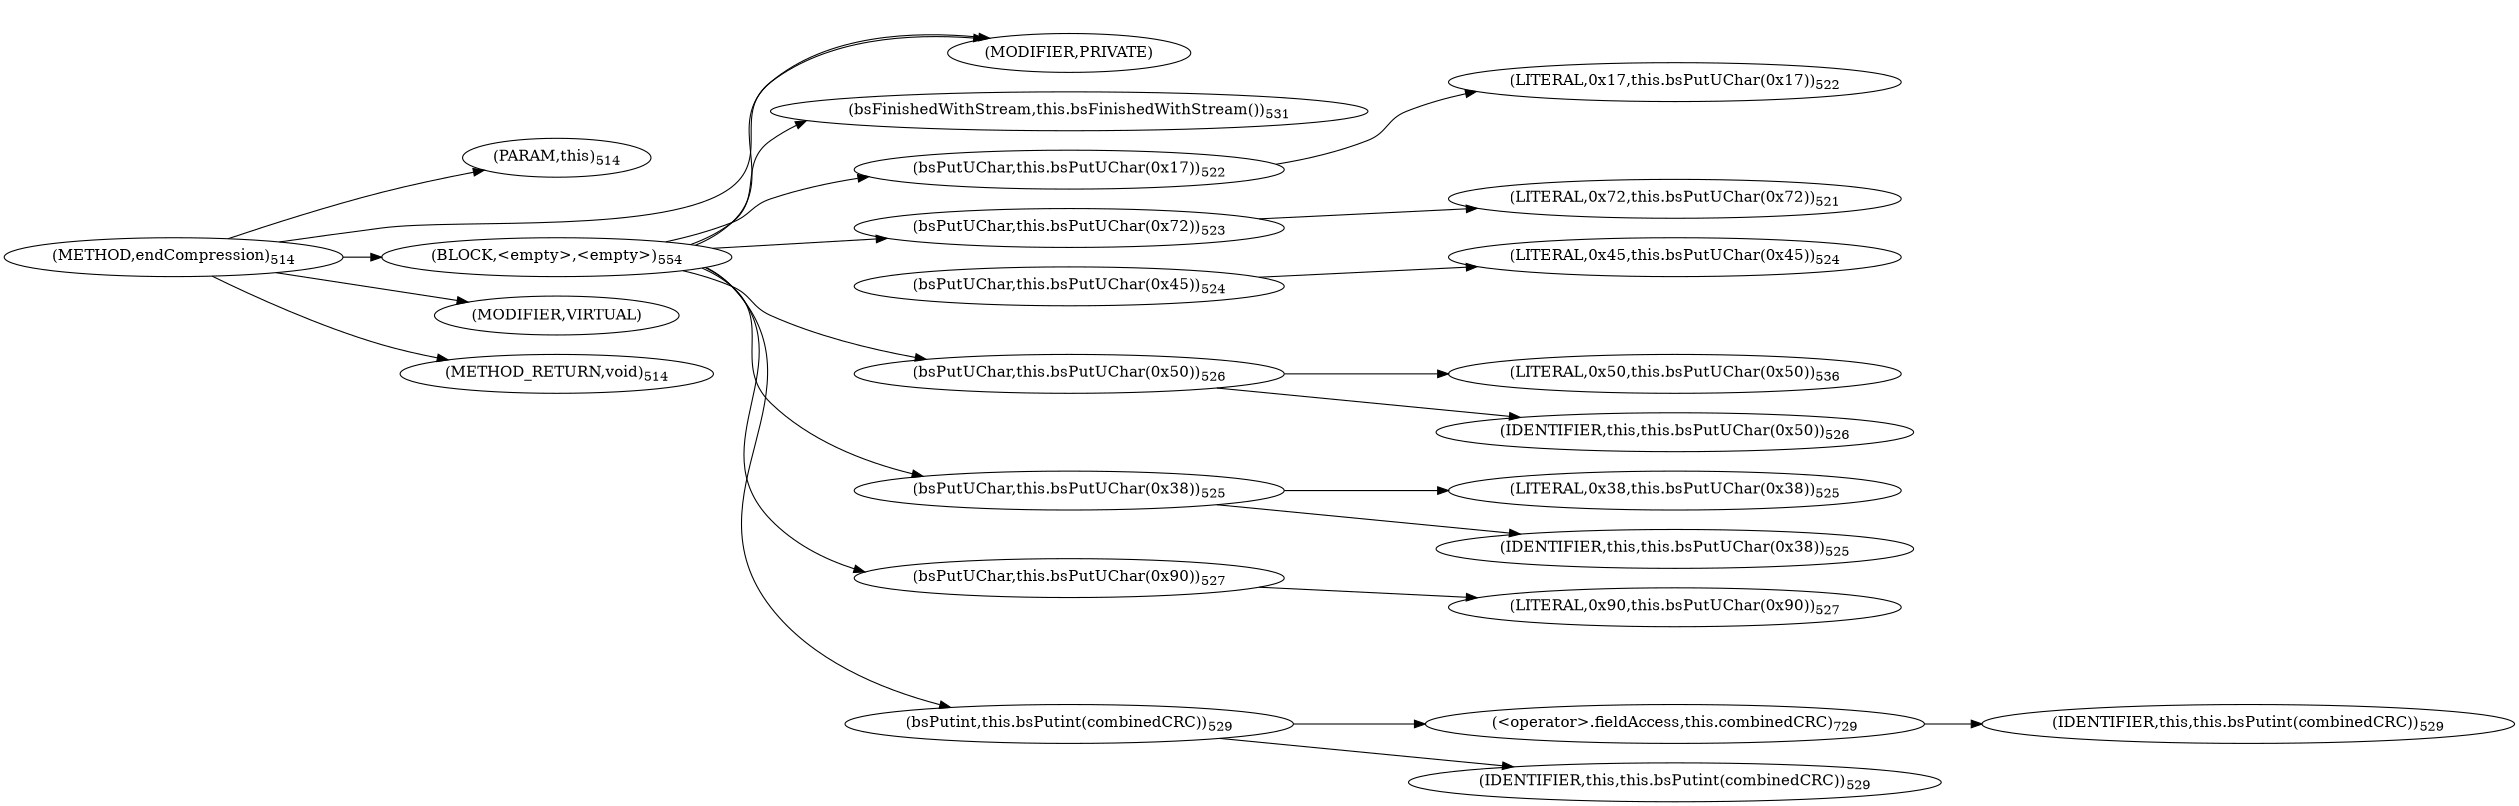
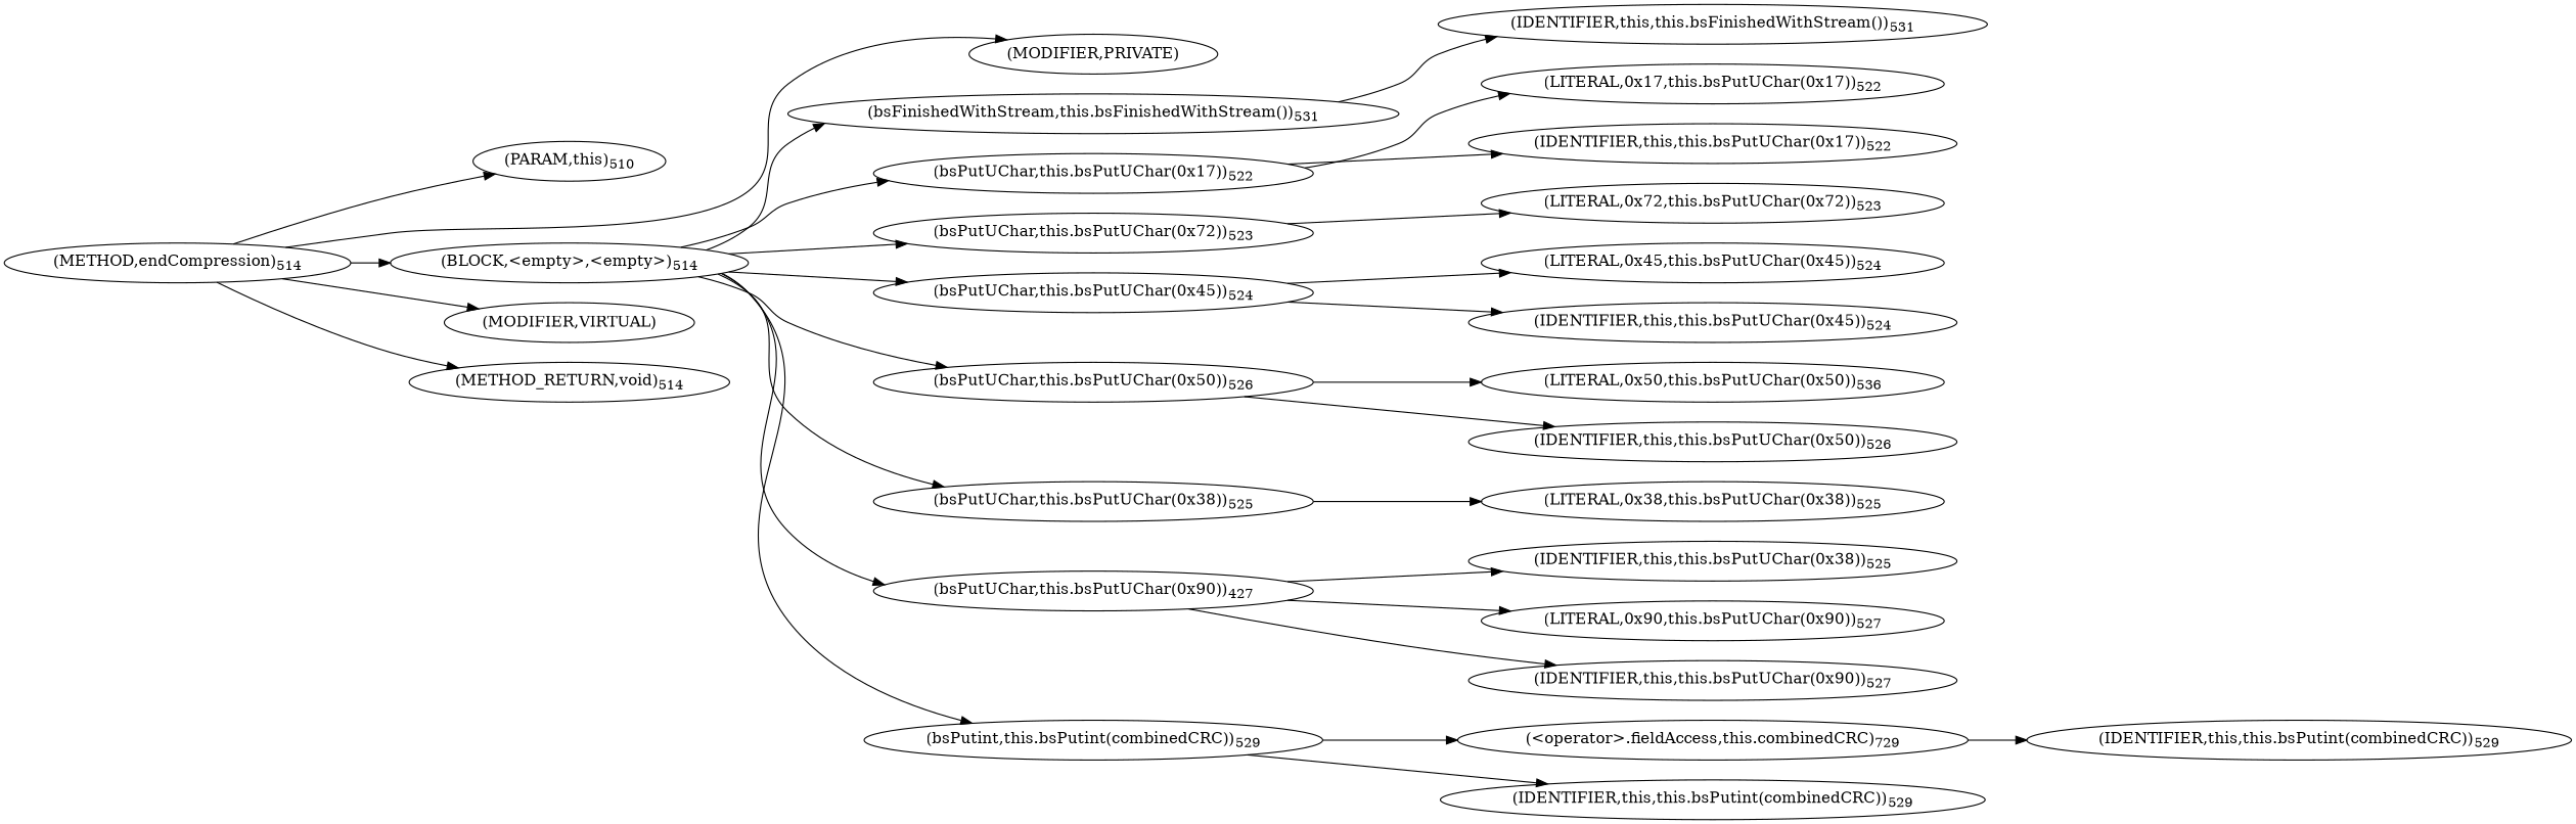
  digraph {
    rankdir=LR
    n1 [label=<(METHOD,endCompression)<SUB>514</SUB>>]
-   n2 [label=<(PARAM,this)<SUB>514</SUB>>]
-   n3 [label=<(BLOCK,&lt;empty&gt;,&lt;empty&gt;)<SUB>554</SUB>>]
+   n2 [label=<(PARAM,this)<SUB>510</SUB>>]
+   n3 [label=<(BLOCK,&lt;empty&gt;,&lt;empty&gt;)<SUB>514</SUB>>]
    n4 [label=<(MODIFIER,PRIVATE)>]
    n5 [label=<(MODIFIER,VIRTUAL)>]
    n6 [label=<(METHOD_RETURN,void)<SUB>514</SUB>>]
    n7 [label=<(bsPutUChar,this.bsPutUChar(0x17))<SUB>522</SUB>>]
    n8 [label=<(bsPutUChar,this.bsPutUChar(0x72))<SUB>523</SUB>>]
    n9 [label=<(bsPutUChar,this.bsPutUChar(0x45))<SUB>524</SUB>>]
    n10 [label=<(bsPutUChar,this.bsPutUChar(0x38))<SUB>525</SUB>>]
    n11 [label=<(bsPutUChar,this.bsPutUChar(0x50))<SUB>526</SUB>>]
-   n12 [label=<(bsPutUChar,this.bsPutUChar(0x90))<SUB>527</SUB>>]
+   n12 [label=<(bsPutUChar,this.bsPutUChar(0x90))<SUB>427</SUB>>]
    n13 [label=<(bsPutint,this.bsPutint(combinedCRC))<SUB>529</SUB>>]
    n14 [label=<(bsFinishedWithStream,this.bsFinishedWithStream())<SUB>531</SUB>>]
+   n15 [label=<(IDENTIFIER,this,this.bsPutUChar(0x17))<SUB>522</SUB>>]
    n16 [label=<(LITERAL,0x17,this.bsPutUChar(0x17))<SUB>522</SUB>>]
-   n17 [label=<(LITERAL,0x72,this.bsPutUChar(0x72))<SUB>521</SUB>>]
+   n17 [label=<(LITERAL,0x72,this.bsPutUChar(0x72))<SUB>523</SUB>>]
+   n18 [label=<(IDENTIFIER,this,this.bsPutUChar(0x45))<SUB>524</SUB>>]
    n19 [label=<(LITERAL,0x45,this.bsPutUChar(0x45))<SUB>524</SUB>>]
    n20 [label=<(IDENTIFIER,this,this.bsPutUChar(0x38))<SUB>525</SUB>>]
    n21 [label=<(LITERAL,0x38,this.bsPutUChar(0x38))<SUB>525</SUB>>]
    n22 [label=<(IDENTIFIER,this,this.bsPutUChar(0x50))<SUB>526</SUB>>]
    n23 [label=<(LITERAL,0x50,this.bsPutUChar(0x50))<SUB>536</SUB>>]
+   n24 [label=<(IDENTIFIER,this,this.bsPutUChar(0x90))<SUB>527</SUB>>]
    n25 [label=<(LITERAL,0x90,this.bsPutUChar(0x90))<SUB>527</SUB>>]
    n26 [label=<(IDENTIFIER,this,this.bsPutint(combinedCRC))<SUB>529</SUB>>]
    n27 [label=<(&lt;operator&gt;.fieldAccess,this.combinedCRC)<SUB>729</SUB>>]
+   n28 [label=<(IDENTIFIER,this,this.bsFinishedWithStream())<SUB>531</SUB>>]
    n29 [label=<(IDENTIFIER,this,this.bsPutint(combinedCRC))<SUB>529</SUB>>]
    n1 -> n2
    n1 -> n3
    n1 -> n4
    n1 -> n5
    n1 -> n6
    n3 -> n7
    n3 -> n8
-   n3 -> n4
+   n3 -> n9
    n3 -> n10
    n3 -> n11
    n3 -> n12
    n3 -> n13
    n3 -> n14
+   n7 -> n15
    n7 -> n16
    n8 -> n17
+   n9 -> n18
    n9 -> n19
-   n10 -> n20
+   n12 -> n20
    n10 -> n21
    n11 -> n22
    n11 -> n23
+   n12 -> n24
    n12 -> n25
    n13 -> n26
    n13 -> n27
+   n14 -> n28
    n27 -> n29
  }
